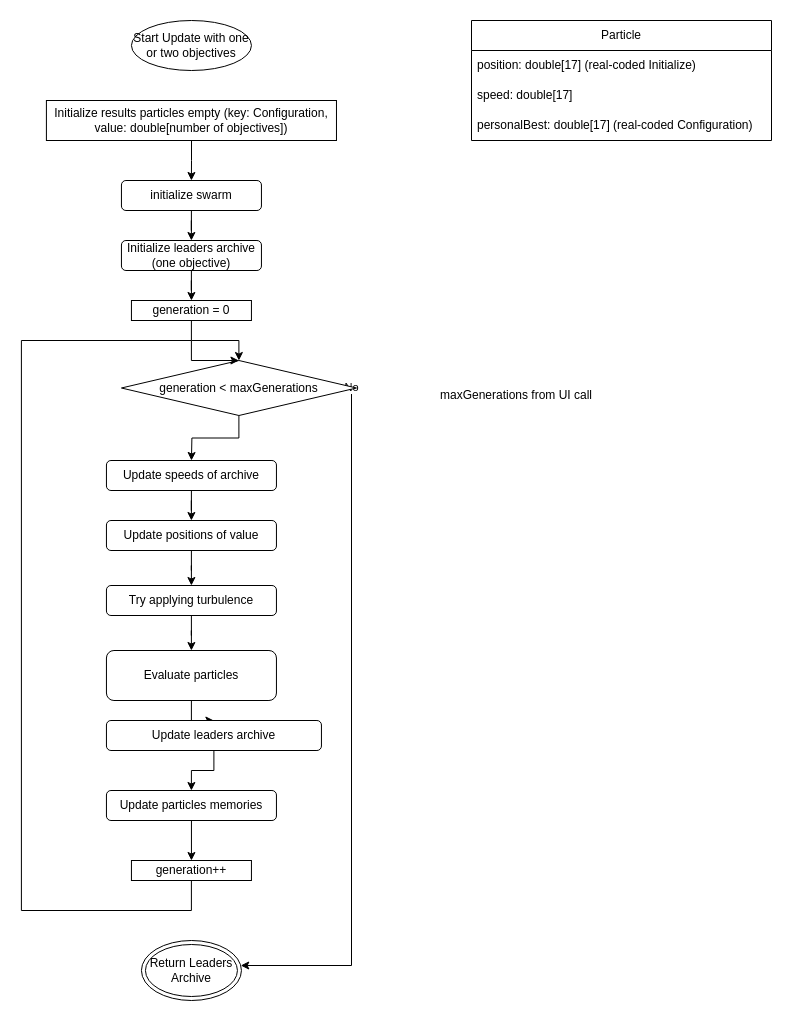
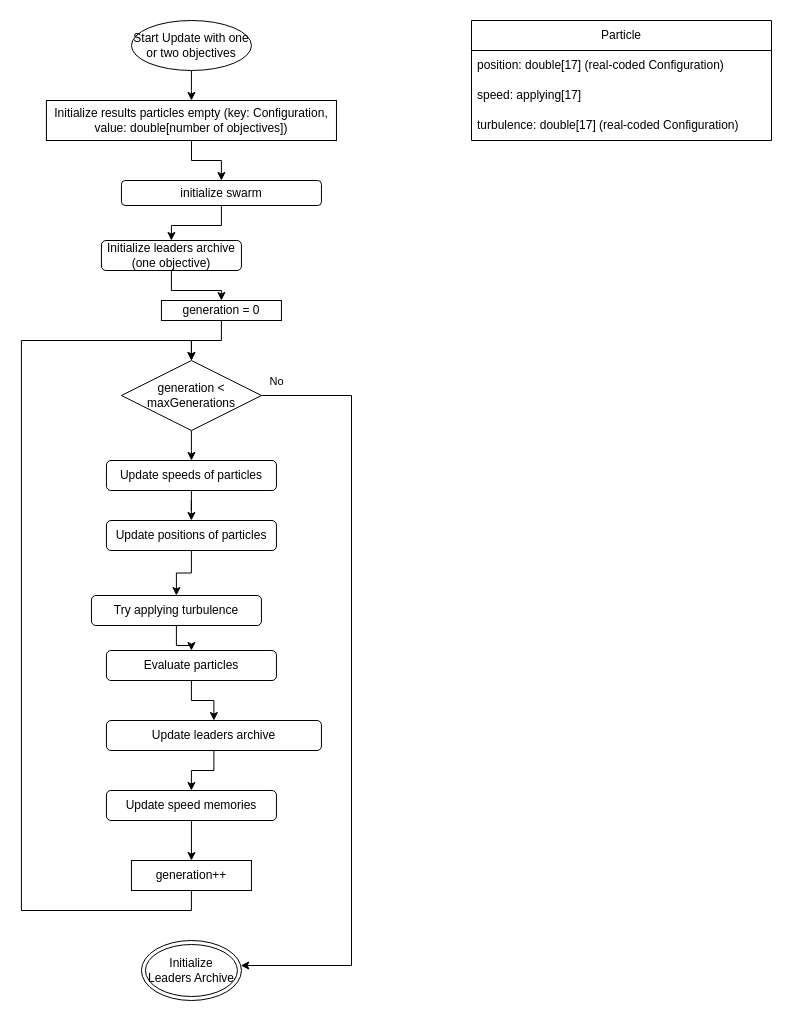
  <mxCell id="0" />
  <mxCell id="1" parent="0" />
+ <mxCell id="2" value="" style="edgeStyle=orthogonalEdgeStyle;rounded=0;orthogonalLoop=1;jettySize=auto;html=1;" parent="1" source="3" target="33" edge="1"><mxGeometry relative="1" as="geometry" /></mxCell>
  <mxCell id="3" value="Start Update with one or two objectives" style="ellipse;whiteSpace=wrap;html=1;" parent="1" vertex="1"><mxGeometry x="130.94" y="20" width="120" height="50" as="geometry" /></mxCell>
  <mxCell id="4" style="edgeStyle=orthogonalEdgeStyle;rounded=0;orthogonalLoop=1;jettySize=auto;html=1;" parent="1" source="5" target="7" edge="1"><mxGeometry relative="1" as="geometry" /></mxCell>
- <mxCell id="5" value="initialize swarm" style="rounded=1;whiteSpace=wrap;html=1;" parent="1" vertex="1"><mxGeometry x="120.94" y="180" width="140" height="30" as="geometry" /></mxCell>
+ <mxCell id="5" value="initialize swarm" style="rounded=1;whiteSpace=wrap;html=1;" parent="1" vertex="1"><mxGeometry x="120.94" y="180" width="200" height="25" as="geometry" /></mxCell>
  <mxCell id="6" style="edgeStyle=orthogonalEdgeStyle;rounded=0;orthogonalLoop=1;jettySize=auto;html=1;entryX=0.5;entryY=0;entryDx=0;entryDy=0;" parent="1" source="7" target="9" edge="1"><mxGeometry relative="1" as="geometry" /></mxCell>
- <mxCell id="7" value="Initialize leaders archive (one objective)" style="rounded=1;whiteSpace=wrap;html=1;" parent="1" vertex="1"><mxGeometry x="120.94" y="240" width="140" height="30" as="geometry" /></mxCell>
+ <mxCell id="7" value="Initialize leaders archive (one objective)" style="rounded=1;whiteSpace=wrap;html=1;" parent="1" vertex="1"><mxGeometry x="100.94" y="240" width="140" height="30" as="geometry" /></mxCell>
  <mxCell id="8" value="" style="edgeStyle=orthogonalEdgeStyle;rounded=0;orthogonalLoop=1;jettySize=auto;html=1;" parent="1" source="9" target="13" edge="1"><mxGeometry relative="1" as="geometry" /></mxCell>
- <mxCell id="9" value="generation = 0" style="rounded=0;whiteSpace=wrap;html=1;" parent="1" vertex="1"><mxGeometry x="130.94" y="300" width="120" height="20" as="geometry" /></mxCell>
+ <mxCell id="9" value="generation = 0" style="rounded=0;whiteSpace=wrap;html=1;" parent="1" vertex="1"><mxGeometry x="160.94" y="300" width="120" height="20" as="geometry" /></mxCell>
  <mxCell id="10" style="edgeStyle=orthogonalEdgeStyle;rounded=0;orthogonalLoop=1;jettySize=auto;html=1;" parent="1" source="13" target="34" edge="1"><mxGeometry relative="1" as="geometry"><mxPoint x="250.94" y="965" as="targetPoint" /><Array as="points"><mxPoint x="351" y="395" /><mxPoint x="351" y="965" /></Array></mxGeometry></mxCell>
  <mxCell id="11" value="No" style="edgeLabel;html=1;align=center;verticalAlign=middle;resizable=0;points=[];" parent="10" vertex="1" connectable="0"><mxGeometry x="-0.96" y="-1" relative="1" as="geometry"><mxPoint y="-16" as="offset" /></mxGeometry></mxCell>
  <mxCell id="12" style="edgeStyle=orthogonalEdgeStyle;rounded=0;orthogonalLoop=1;jettySize=auto;html=1;entryX=0.5;entryY=0;entryDx=0;entryDy=0;" parent="1" source="13" edge="1"><mxGeometry relative="1" as="geometry"><mxPoint x="190.94" y="460" as="targetPoint" /></mxGeometry></mxCell>
- <mxCell id="13" value="generation &amp;lt; maxGenerations" style="rhombus;whiteSpace=wrap;html=1;" parent="1" vertex="1"><mxGeometry x="120.94" y="360" width="235" height="55" as="geometry" /></mxCell>
+ <mxCell id="13" value="generation &amp;lt; maxGenerations" style="rhombus;whiteSpace=wrap;html=1;" parent="1" vertex="1"><mxGeometry x="120.94" y="360" width="140" height="70" as="geometry" /></mxCell>
  <mxCell id="14" style="edgeStyle=orthogonalEdgeStyle;rounded=0;orthogonalLoop=1;jettySize=auto;html=1;entryX=0.5;entryY=0;entryDx=0;entryDy=0;" parent="1" source="15" target="13" edge="1"><mxGeometry relative="1" as="geometry"><Array as="points"><mxPoint x="190.94" y="910" /><mxPoint x="20.94" y="910" /><mxPoint x="20.94" y="340" /><mxPoint x="190.94" y="340" /></Array></mxGeometry></mxCell>
- <mxCell id="15" value="generation++" style="rounded=0;whiteSpace=wrap;html=1;" parent="1" vertex="1"><mxGeometry x="130.94" y="860" width="120" height="20" as="geometry" /></mxCell>
+ <mxCell id="15" value="generation++" style="rounded=0;whiteSpace=wrap;html=1;" parent="1" vertex="1"><mxGeometry x="130.94" y="860" width="120" height="30" as="geometry" /></mxCell>
  <mxCell id="16" value="" style="edgeStyle=orthogonalEdgeStyle;rounded=0;orthogonalLoop=1;jettySize=auto;html=1;" parent="1" source="17" target="19" edge="1"><mxGeometry relative="1" as="geometry" /></mxCell>
- <mxCell id="17" value="Update speeds of archive" style="rounded=1;whiteSpace=wrap;html=1;" parent="1" vertex="1"><mxGeometry x="105.94" y="460" width="170" height="30" as="geometry" /></mxCell>
+ <mxCell id="17" value="Update speeds of particles" style="rounded=1;whiteSpace=wrap;html=1;" parent="1" vertex="1"><mxGeometry x="105.94" y="460" width="170" height="30" as="geometry" /></mxCell>
  <mxCell id="18" value="" style="edgeStyle=orthogonalEdgeStyle;rounded=0;orthogonalLoop=1;jettySize=auto;html=1;" parent="1" source="19" target="21" edge="1"><mxGeometry relative="1" as="geometry" /></mxCell>
- <mxCell id="19" value="Update positions of value" style="rounded=1;whiteSpace=wrap;html=1;" parent="1" vertex="1"><mxGeometry x="105.94" y="520" width="170" height="30" as="geometry" /></mxCell>
+ <mxCell id="19" value="Update positions of particles" style="rounded=1;whiteSpace=wrap;html=1;" parent="1" vertex="1"><mxGeometry x="105.94" y="520" width="170" height="30" as="geometry" /></mxCell>
  <mxCell id="20" value="" style="edgeStyle=orthogonalEdgeStyle;rounded=0;orthogonalLoop=1;jettySize=auto;html=1;" parent="1" source="21" target="23" edge="1"><mxGeometry relative="1" as="geometry" /></mxCell>
- <mxCell id="21" value="Try applying turbulence" style="rounded=1;whiteSpace=wrap;html=1;" parent="1" vertex="1"><mxGeometry x="105.94" y="585" width="170" height="30" as="geometry" /></mxCell>
+ <mxCell id="21" value="Try applying turbulence" style="rounded=1;whiteSpace=wrap;html=1;" parent="1" vertex="1"><mxGeometry x="90.94" y="595" width="170" height="30" as="geometry" /></mxCell>
  <mxCell id="22" value="" style="edgeStyle=orthogonalEdgeStyle;rounded=0;orthogonalLoop=1;jettySize=auto;html=1;" parent="1" source="23" target="25" edge="1"><mxGeometry relative="1" as="geometry" /></mxCell>
- <mxCell id="23" value="Evaluate particles" style="rounded=1;whiteSpace=wrap;html=1;" parent="1" vertex="1"><mxGeometry x="105.94" y="650" width="170" height="50" as="geometry" /></mxCell>
+ <mxCell id="23" value="Evaluate particles" style="rounded=1;whiteSpace=wrap;html=1;" parent="1" vertex="1"><mxGeometry x="105.94" y="650" width="170" height="30" as="geometry" /></mxCell>
  <mxCell id="24" value="" style="edgeStyle=orthogonalEdgeStyle;rounded=0;orthogonalLoop=1;jettySize=auto;html=1;" parent="1" source="25" target="27" edge="1"><mxGeometry relative="1" as="geometry" /></mxCell>
  <mxCell id="25" value="Update leaders archive" style="rounded=1;whiteSpace=wrap;html=1;" parent="1" vertex="1"><mxGeometry x="105.94" y="720" width="215" height="30" as="geometry" /></mxCell>
  <mxCell id="26" value="" style="edgeStyle=orthogonalEdgeStyle;rounded=0;orthogonalLoop=1;jettySize=auto;html=1;" parent="1" source="27" target="15" edge="1"><mxGeometry relative="1" as="geometry" /></mxCell>
- <mxCell id="27" value="Update particles memories" style="rounded=1;whiteSpace=wrap;html=1;" parent="1" vertex="1"><mxGeometry x="105.94" y="790" width="170" height="30" as="geometry" /></mxCell>
+ <mxCell id="27" value="Update speed memories" style="rounded=1;whiteSpace=wrap;html=1;" parent="1" vertex="1"><mxGeometry x="105.94" y="790" width="170" height="30" as="geometry" /></mxCell>
  <mxCell id="28" value="Particle" style="swimlane;fontStyle=0;childLayout=stackLayout;horizontal=1;startSize=30;horizontalStack=0;resizeParent=1;resizeParentMax=0;resizeLast=0;collapsible=1;marginBottom=0;whiteSpace=wrap;html=1;" parent="1" vertex="1"><mxGeometry x="471" y="20" width="300" height="120" as="geometry" /></mxCell>
- <mxCell id="29" value="position: double[17] (real-coded Initialize)" style="text;strokeColor=none;fillColor=none;align=left;verticalAlign=middle;spacingLeft=4;spacingRight=4;overflow=hidden;points=[[0,0.5],[1,0.5]];portConstraint=eastwest;rotatable=0;whiteSpace=wrap;html=1;" parent="28" vertex="1"><mxGeometry y="30" width="300" height="30" as="geometry" /></mxCell>
- <mxCell id="30" value="speed: double[17]" style="text;strokeColor=none;fillColor=none;align=left;verticalAlign=middle;spacingLeft=4;spacingRight=4;overflow=hidden;points=[[0,0.5],[1,0.5]];portConstraint=eastwest;rotatable=0;whiteSpace=wrap;html=1;" parent="28" vertex="1"><mxGeometry y="60" width="300" height="30" as="geometry" /></mxCell>
- <mxCell id="31" value="personalBest: double[17] (real-coded Configuration)" style="text;strokeColor=none;fillColor=none;align=left;verticalAlign=middle;spacingLeft=4;spacingRight=4;overflow=hidden;points=[[0,0.5],[1,0.5]];portConstraint=eastwest;rotatable=0;whiteSpace=wrap;html=1;" parent="28" vertex="1"><mxGeometry y="90" width="300" height="30" as="geometry" /></mxCell>
+ <mxCell id="29" value="position: double[17] (real-coded Configuration)" style="text;strokeColor=none;fillColor=none;align=left;verticalAlign=middle;spacingLeft=4;spacingRight=4;overflow=hidden;points=[[0,0.5],[1,0.5]];portConstraint=eastwest;rotatable=0;whiteSpace=wrap;html=1;" parent="28" vertex="1"><mxGeometry y="30" width="300" height="30" as="geometry" /></mxCell>
+ <mxCell id="30" value="speed: applying[17]" style="text;strokeColor=none;fillColor=none;align=left;verticalAlign=middle;spacingLeft=4;spacingRight=4;overflow=hidden;points=[[0,0.5],[1,0.5]];portConstraint=eastwest;rotatable=0;whiteSpace=wrap;html=1;" parent="28" vertex="1"><mxGeometry y="60" width="300" height="30" as="geometry" /></mxCell>
+ <mxCell id="31" value="turbulence: double[17] (real-coded Configuration)" style="text;strokeColor=none;fillColor=none;align=left;verticalAlign=middle;spacingLeft=4;spacingRight=4;overflow=hidden;points=[[0,0.5],[1,0.5]];portConstraint=eastwest;rotatable=0;whiteSpace=wrap;html=1;" parent="28" vertex="1"><mxGeometry y="90" width="300" height="30" as="geometry" /></mxCell>
  <mxCell id="32" style="edgeStyle=orthogonalEdgeStyle;rounded=0;orthogonalLoop=1;jettySize=auto;html=1;" parent="1" source="33" target="5" edge="1"><mxGeometry relative="1" as="geometry" /></mxCell>
  <mxCell id="33" value="Initialize results particles empty (key: Configuration, value: double[number of objectives])" style="rounded=0;whiteSpace=wrap;html=1;" parent="1" vertex="1"><mxGeometry x="45.91" y="100" width="290.06" height="40" as="geometry" /></mxCell>
- <mxCell id="34" value="Return Leaders Archive" style="ellipse;shape=doubleEllipse;whiteSpace=wrap;html=1;" parent="1" vertex="1"><mxGeometry x="140.94" y="940" width="100" height="60" as="geometry" /></mxCell>
- <mxCell id="35" value="maxGenerations from UI call" style="text;html=1;align=center;verticalAlign=middle;whiteSpace=wrap;rounded=0;" vertex="1" parent="1"><mxGeometry x="421" y="380" width="190" height="30" as="geometry" /></mxCell>
+ <mxCell id="34" value="Initialize Leaders Archive" style="ellipse;shape=doubleEllipse;whiteSpace=wrap;html=1;" parent="1" vertex="1"><mxGeometry x="140.94" y="940" width="100" height="60" as="geometry" /></mxCell>
